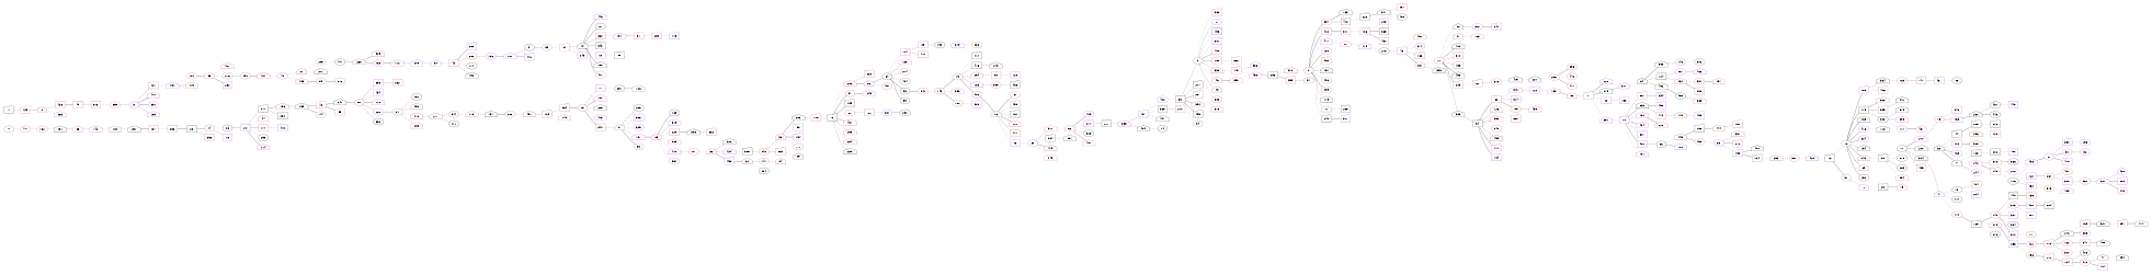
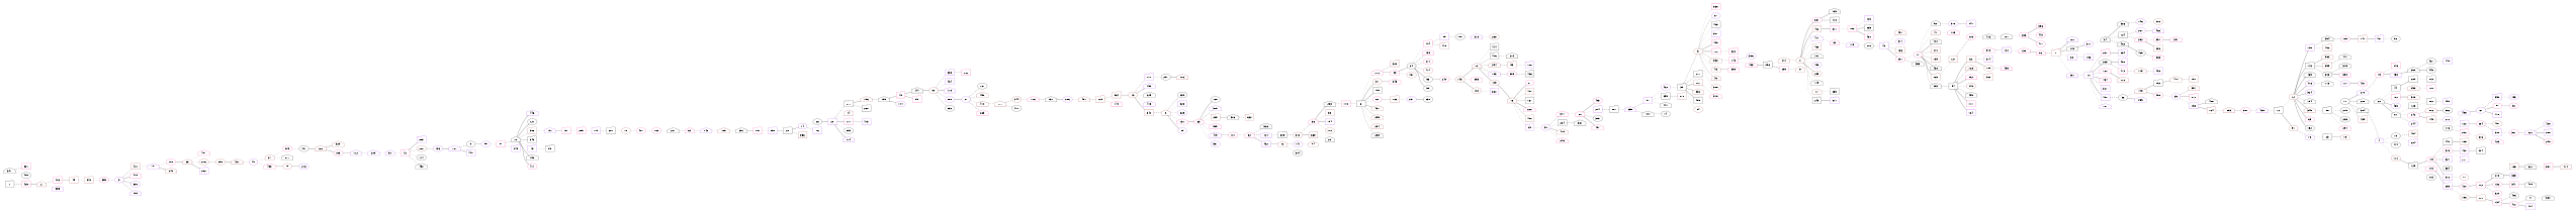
  graph {
    rankdir=LR
    node [color=black shape=house]
    edge [style=solid]
    445 [color=brown]
    192 [shape=folder]
    499 [color=deeppink shape=ellipse]
    470 [color=brown]
    35 [color=purple shape=ellipse]
    191 [color=brown shape=folder]
    448 [shape=folder]
    135 [color=brown shape=folder]
    149 [color=deeppink shape=ellipse]
    313 [color=deeppink shape=ellipse]
    327 [color=purple shape=folder]
    394 [shape=ellipse]
    372 [color=purple shape=folder]
    460 [color=purple shape=folder]
    201 [color=purple shape=folder]
    77 [color=brown shape=ellipse]
    204 [shape=folder]
    115 [color=purple shape=folder]
+   207 [shape=folder]
    70 [color=brown shape=ellipse]
    407 [color=deeppink shape=ellipse]
    397 [color=brown]
    272 [color=deeppink shape=folder]
    158 [color=purple shape=folder]
    408
    164 [color=brown shape=folder]
    446 [color=purple]
    18
    121 [shape=ellipse]
    382 [color=brown shape=folder]
    343 [shape=folder]
    73 [color=purple shape=folder]
    190
    417 [color=deeppink shape=ellipse]
    197 [color=purple]
    88 [shape=folder]
    71 [shape=ellipse]
    210 [color=purple]
    200
    384
    435 [color=brown shape=folder]
    75 [color=deeppink shape=ellipse]
    60
    4 [color=purple]
    346 [color=deeppink shape=folder]
    453 [color=purple]
    19 [shape=ellipse]
    494 [color=brown shape=folder]
    224 [color=purple shape=folder]
    293 [color=brown]
    69 [color=deeppink]
    281
    142 [color=purple]
    109 [color=brown]
    290
    387 [color=deeppink shape=ellipse]
    10 [color=purple shape=folder]
    237 [color=deeppink shape=folder]
    233
    160 [color=deeppink]
    464 [color=deeppink]
    307 [color=purple shape=folder]
    490 [color=purple shape=folder]
    181 [color=purple]
    334 [color=purple shape=folder]
    498 [color=purple shape=folder]
    472 [color=deeppink shape=folder]
    226 [color=brown]
    56 [shape=ellipse]
    425 [color=purple]
    467 [shape=ellipse]
    443 [shape=ellipse]
    44 [shape=folder]
    102 [color=deeppink shape=folder]
    463 [color=purple shape=ellipse]
    81
    72 [shape=folder]
    449 [color=purple shape=folder]
    7 [color=brown shape=folder]
    220 [color=purple]
    275
    38 [color=purple shape=folder]
    391 [color=purple]
    317 [color=purple shape=ellipse]
    193 [color=purple shape=folder]
    182 [color=deeppink shape=ellipse]
    12 [color=brown shape=ellipse]
    91 [color=brown shape=ellipse]
    105 [color=purple shape=folder]
    173 [shape=folder]
    469
    476 [color=purple shape=ellipse]
    324 [color=purple shape=ellipse]
    194
    349 [color=brown]
    65 [color=deeppink]
    152 [shape=ellipse]
    78 [color=purple]
    354
    486 [color=brown shape=folder]
    362 [color=brown]
    395 [color=brown shape=folder]
    303 [shape=ellipse]
    113
    98 [shape=folder]
    169 [color=deeppink shape=ellipse]
    289 [shape=folder]
    256 [color=brown]
    308 [color=brown]
    123 [shape=folder]
    242 [color=deeppink]
    244 [color=purple shape=ellipse]
    147 [color=brown shape=folder]
    213 [shape=folder]
    108 [color=deeppink shape=folder]
    461 [color=purple shape=folder]
    447
    375
    398 [color=deeppink]
    117 [color=purple shape=ellipse]
    54 [shape=folder]
    62 [color=brown shape=folder]
    126 [color=brown]
    392 [color=deeppink]
    348 [color=brown shape=ellipse]
    459
    111 [color=deeppink shape=folder]
    184 [color=purple shape=folder]
    378 [color=deeppink]
    314 [color=purple shape=folder]
    185 [color=brown shape=ellipse]
    360 [color=brown shape=folder]
    120 [color=purple shape=folder]
    439 [color=deeppink]
    141 [color=purple shape=ellipse]
    84 [color=brown]
    22 [color=brown]
    304 [shape=ellipse]
    139 [color=deeppink]
    32 [color=deeppink]
    326
    424 [color=purple]
    452 [color=purple shape=folder]
    305 [shape=folder]
    431 [color=deeppink shape=ellipse]
    86 [color=deeppink]
    63 [color=deeppink]
    168 [shape=ellipse]
    319 [color=purple]
    229 [color=brown shape=folder]
    n151 [color=deeppink label=989]
    419 [color=purple]
    351 [color=purple shape=ellipse]
    306
    101 [color=deeppink shape=ellipse]
    n156 [color=brown label=632 shape=folder]
    64
    8 [color=brown]
    239 [shape=ellipse]
    323 [color=purple shape=folder]
    325 [color=purple shape=ellipse]
    131 [color=deeppink]
    99 [color=purple shape=ellipse]
    386
    124 [shape=folder]
    482
    146 [color=purple shape=ellipse]
    267 [color=purple shape=ellipse]
    232 [color=deeppink]
    465 [shape=ellipse]
    29 [shape=folder]
    13 [color=brown shape=ellipse]
    171 [color=purple shape=folder]
    150 [color=purple]
    225
    413 [color=purple]
    340 [color=brown shape=folder]
    257 [shape=ellipse]
    106 [color=brown]
    302 [color=brown shape=ellipse]
    79 [color=brown]
    462 [color=purple]
    331 [color=deeppink shape=ellipse]
    298 [color=brown shape=folder]
    21 [color=purple shape=ellipse]
    167 [shape=ellipse]
    450 [color=brown]
    410 [color=brown]
    263 [color=deeppink]
    271 [color=brown]
    80 [color=brown shape=ellipse]
    333 [color=purple shape=folder]
    434 [color=purple shape=folder]
    118 [color=purple]
    280 [color=purple shape=ellipse]
    332 [shape=ellipse]
    262 [color=deeppink shape=folder]
    297 [color=deeppink]
    5 [color=brown shape=ellipse]
    368 [color=deeppink shape=folder]
    87 [color=purple shape=ellipse]
    493 [shape=folder]
    301 [color=purple shape=folder]
    488 [color=deeppink shape=folder]
    188 [color=deeppink shape=folder]
    338 [color=brown]
    46 [color=brown]
    49 [color=brown]
    388 [color=brown shape=ellipse]
    322 [color=deeppink shape=folder]
    148 [color=deeppink shape=folder]
    358 [color=deeppink]
    96 [shape=ellipse]
    30 [color=purple shape=ellipse]
    377 [color=deeppink]
    284 [shape=folder]
    479 [color=brown]
    246 [color=deeppink]
    66 [color=deeppink]
    367
    403 [color=deeppink shape=ellipse]
    214 [color=purple shape=folder]
    309 [shape=ellipse]
    487 [color=deeppink]
    287 [shape=folder]
    335 [color=purple]
    215 [shape=ellipse]
    265 [shape=ellipse]
    294 [color=deeppink]
    57 [color=purple shape=folder]
    404
    422 [color=purple shape=ellipse]
    339 [shape=folder]
    441
    74 [shape=ellipse]
    39 [shape=folder]
    217 [shape=folder]
    261 [color=brown shape=folder]
    352 [color=brown]
    455 [shape=folder]
    94 [color=brown shape=ellipse]
    318 [color=deeppink]
    270 [color=brown shape=folder]
    444 [shape=ellipse]
    110 [color=brown shape=ellipse]
    129 [shape=folder]
    279 [color=deeppink]
    273 [shape=ellipse]
    255 [color=purple shape=folder]
    336 [color=purple shape=ellipse]
    433 [color=deeppink]
    420 [color=deeppink shape=ellipse]
    156 [color=brown shape=ellipse]
    296 [shape=folder]
    172 [color=deeppink shape=folder]
    208 [color=brown shape=folder]
    278
    132 [color=deeppink shape=ellipse]
    320 [color=deeppink shape=ellipse]
    370 [color=brown]
    359 [color=deeppink shape=folder]
    165 [color=brown shape=folder]
    385 [color=purple shape=ellipse]
    347 [color=deeppink shape=folder]
    0 [color=brown shape=ellipse]
    37 [color=brown]
    342 [color=brown shape=ellipse]
    321
    337 [color=deeppink shape=ellipse]
    402 [color=brown shape=folder]
    411 [color=purple]
-   130 [color=purple shape=ellipse]
    468 [color=brown shape=folder]
    157
    496 [color=purple shape=ellipse]
    299 [color=brown shape=ellipse]
    179
    11 [color=brown]
    245 [shape=folder]
    16 [color=brown]
    61 [color=deeppink shape=ellipse]
    458 [color=brown shape=folder]
    161 [shape=folder]
    222 [color=deeppink]
    480 [color=brown shape=folder]
    23 [color=purple shape=folder]
    36 [color=deeppink]
    369 [color=brown shape=folder]
    357 [color=deeppink shape=folder]
    40 [color=purple shape=ellipse]
    27 [color=brown]
    483 [color=deeppink]
    205 [color=deeppink shape=ellipse]
    277
    85 [color=brown shape=ellipse]
    401 [shape=ellipse]
    427 [color=brown]
    33 [color=brown]
    481 [color=deeppink]
    276 [color=brown shape=ellipse]
    292 [color=purple shape=folder]
    250 [color=brown shape=ellipse]
    50 [color=purple]
    42 [color=deeppink shape=folder]
    269 [color=purple shape=folder]
    282 [color=brown shape=ellipse]
    174 [shape=ellipse]
    492
    136 [color=purple shape=ellipse]
    202 [shape=folder]
    376 [color=brown]
    145 [color=brown shape=folder]
    209 [color=purple]
    495 [color=purple shape=folder]
    268 [color=brown]
    329 [color=brown]
    133 [color=deeppink shape=ellipse]
    112 [color=purple]
    366 [shape=ellipse]
    212 [color=purple shape=ellipse]
    176 [shape=ellipse]
    31 [color=deeppink shape=folder]
    285 [color=deeppink shape=folder]
    9 [shape=ellipse]
    55 [color=purple shape=ellipse]
    51 [color=deeppink shape=folder]
    243 [color=purple shape=folder]
    100 [color=deeppink shape=ellipse]
    107 [color=purple]
    440 [color=purple shape=folder]
    456 [color=purple]
    122 [color=purple shape=folder]
    252 [color=deeppink shape=folder]
    151 [color=purple]
    249 [color=brown]
    67 [color=purple shape=ellipse]
    264 [color=deeppink shape=ellipse]
    316 [color=brown shape=ellipse]
    216 [color=purple shape=ellipse]
    350 [color=purple shape=folder]
    90 [color=deeppink shape=ellipse]
    478 [color=purple shape=folder]
    153 [color=purple shape=ellipse]
    92 [color=deeppink shape=ellipse]
    421 [color=brown shape=folder]
    48 [color=deeppink shape=folder]
    155
    144 [color=purple shape=ellipse]
    247
    95 [color=deeppink shape=folder]
    344 [color=brown shape=ellipse]
    471 [shape=ellipse]
    116 [color=deeppink]
    137
    363 [color=deeppink]
    14 [color=purple shape=ellipse]
    26 [shape=ellipse]
    76 [color=purple shape=folder]
    20 [color=purple shape=folder]
    211 [shape=folder]
    24 [color=brown]
    177 [color=deeppink shape=folder]
    253 [shape=ellipse]
    114 [color=purple]
    17 [color=deeppink shape=ellipse]
    52
    41 [color=brown]
    400
    310 [color=brown shape=folder]
    159 [color=brown shape=folder]
    438
    223 [color=brown shape=folder]
    383
    312 [color=purple shape=ellipse]
    103 [color=deeppink]
    127 [color=brown shape=folder]
    241 [color=purple shape=folder]
    15 [color=brown]
    414 [shape=folder]
    416 [shape=folder]
    254 [color=brown]
    183 [color=purple]
    409 [color=brown shape=ellipse]
    219
    93 [color=brown shape=folder]
    389 [color=deeppink shape=ellipse]
    286 [color=purple shape=ellipse]
    451 [color=brown]
    125 [color=brown shape=folder]
    364 [color=brown shape=folder]
    140 [color=deeppink]
    196 [color=brown]
    260 [shape=folder]
    473 [color=purple shape=folder]
    128 [color=purple shape=folder]
    119 [color=brown]
    466 [shape=folder]
    436 [color=purple shape=folder]
    143 [color=brown shape=ellipse]
    353 [color=deeppink]
    180 [color=brown shape=ellipse]
    380 [color=purple shape=folder]
    315 [color=deeppink shape=ellipse]
    43 [color=purple shape=folder]
    491 [color=brown]
    374 [color=purple shape=ellipse]
    166 [color=brown shape=folder]
    291 [color=deeppink shape=ellipse]
    393
    415
    28 [shape=folder]
    356 [color=brown shape=folder]
    221
    34 [shape=ellipse]
    104 [color=deeppink shape=folder]
    138 [color=deeppink]
    274 [color=deeppink shape=ellipse]
    484 [color=brown shape=ellipse]
    53 [shape=ellipse]
    59 [shape=ellipse]
    89 [color=purple shape=folder]
    475 [color=brown shape=folder]
    240 [color=deeppink shape=ellipse]
    198 [shape=ellipse]
    236 [color=deeppink shape=ellipse]
    266 [color=purple]
    379 [color=purple]
    396 [color=deeppink shape=ellipse]
    442 [color=deeppink shape=ellipse]
    477 [color=deeppink shape=ellipse]
    163
    418 [shape=folder]
-   228 [shape=folder]
    238 [color=brown shape=ellipse]
    3 [color=purple shape=ellipse]
    405 [color=deeppink]
    390 [color=purple shape=ellipse]
    199 [color=purple]
    474 [color=brown]
    485
    134 [color=deeppink shape=folder]
    406 [shape=ellipse]
    412 [color=deeppink shape=ellipse]
    47
    454 [color=purple shape=folder]
    45 [color=brown shape=folder]
    373 [color=brown shape=folder]
    399 [color=deeppink shape=ellipse]
    330
    429 [color=deeppink shape=folder]
    2 [color=brown]
    426 [color=deeppink shape=folder]
    355 [color=purple]
    1 [shape=folder]
    311 [color=deeppink shape=folder]
    82 [color=deeppink]
    259 [shape=folder]
    371 [color=purple shape=folder]
    186 [color=deeppink shape=folder]
    203 [color=purple shape=folder]
    365 [shape=folder]
    430 [color=deeppink shape=folder]
    497 [color=brown shape=ellipse]
    300 [color=purple shape=folder]
    361 [color=deeppink shape=ellipse]
    175 [color=purple]
    227 [color=purple]
    423 [color=deeppink]
    428 [color=purple shape=ellipse]
    288 [color=purple shape=folder]
    248 [color=deeppink shape=ellipse]
    218 [shape=ellipse]
    251
    187 [color=deeppink shape=folder]
    258 [color=purple shape=folder]
    283
    58 [color=brown shape=folder]
    154 [color=purple shape=folder]
    170 [color=brown shape=ellipse]
    25
    341
    178 [color=deeppink shape=folder]
    381 [color=deeppink shape=folder]
    489 [shape=ellipse]
    6 [shape=folder]
    206 [color=deeppink]
    328 [color=brown shape=folder]
    83 [color=deeppink]
    457 [color=brown shape=ellipse]
    97 [color=brown shape=ellipse]
    195 [shape=folder]
    68 [color=deeppink shape=ellipse]
    437 [color=brown]
    295 [color=brown]
    234 [color=brown]
    235
    345 [color=deeppink]
    162 [color=brown shape=folder]
    231 [color=purple shape=ellipse]
    230 [shape=ellipse]
    445 -- 192
    445 -- 499
    192 -- 470
    499 -- 35 [style=dotted]
    470 -- 191 [style=dashed]
    35 -- 397 [style=dashed]
    35 -- 272
    35 -- 158 [style=dotted]
    448 -- 135
    149 -- 448 [style=dashed]
    149 -- 313 [style=dotted]
    149 -- 327
    149 -- 394 [style=dotted]
    149 -- 372
    313 -- 460
    313 -- 201 [style=dotted]
    372 -- 77 [style=dotted]
    460 -- 204
+   115 -- 207 [style=dashed]
+   207 -- 70 [style=dotted]
    70 -- 407 [style=dotted]
    407 -- 182 [style=dotted]
    158 -- 408
    158 -- 164
    164 -- 293 [style=dotted]
    18 -- 446
    18 -- 121
    18 -- 382 [style=dashed]
    18 -- 343
    18 -- 73 [style=dotted]
    18 -- 190
    18 -- 417
    382 -- 197 [style=dotted]
    73 -- 88 [style=dotted]
    197 -- 31
    71 -- 210
    71 -- 200
    71 -- 384 [style=dashed]
    71 -- 435 [style=dashed]
    210 -- 75 [style=dashed]
    200 -- 60 [style=dotted]
    384 -- 4 [style=dashed]
    75 -- 346 [style=dotted]
    75 -- 453
    60 -- 44 [style=dotted]
    60 -- 102 [style=dotted]
    60 -- 463
    60 -- 81
    4 -- 19 [style=dotted]
    4 -- 444 [style=dotted]
    4 -- 110 [style=dotted]
    453 -- 290
    19 -- 494 [style=dashed]
    19 -- 224 [style=dotted]
    293 -- 387 [style=dashed]
    69 -- 142 [style=dashed]
    281 -- 69 [style=dashed]
    142 -- 109 [style=dotted]
    109 -- 251 [style=dotted]
    290 -- 467 [style=dashed]
    290 -- 443
    387 -- 425 [style=dotted]
    10 -- 237 [style=dashed]
    10 -- 233
    10 -- 160 [style=dashed]
    10 -- 464
    10 -- 307 [style=dashed]
    10 -- 490
    10 -- 181 [style=dotted]
    237 -- 334
    233 -- 498
    233 -- 472 [style=dashed]
    160 -- 226
    490 -- 56 [style=dashed]
    472 -- 119 [style=dashed]
    56 -- 445 [style=dotted]
    56 -- 266
    425 -- 72 [style=dotted]
    467 -- 449 [style=dotted]
    44 -- 289
    44 -- 256 [style=dotted]
    102 -- 308
    81 -- 123 [style=dotted]
    81 -- 242 [style=dotted]
    81 -- 244 [style=dashed]
    72 -- 12 [style=dotted]
    72 -- 91
    7 -- 220
    7 -- 275
    7 -- 38 [style=dotted]
    7 -- 391 [style=dotted]
    275 -- 317
    38 -- 193 [style=dashed]
    391 -- 10 [style=dotted]
    317 -- 64 [style=dotted]
    182 -- 281 [style=dotted]
    12 -- 105
    12 -- 173
    12 -- 469
    12 -- 476
    12 -- 324
    12 -- 194 [style=dashed]
    12 -- 349
    12 -- 65
    12 -- 152
    91 -- 78 [style=dashed]
    105 -- 354 [style=dashed]
    105 -- 486 [style=dotted]
    173 -- 362
    173 -- 395
    173 -- 303 [style=dashed]
    476 -- 113 [style=dotted]
    349 -- 98 [style=dotted]
    78 -- 29 [style=dotted]
    354 -- 169 [style=dashed]
    395 -- 447 [style=dashed]
    303 -- 375 [style=dashed]
    303 -- 398
    303 -- 117 [style=dotted]
    98 -- 71 [style=dotted]
    98 -- 215 [style=dotted]
    98 -- 265 [style=dashed]
    98 -- 294 [style=dotted]
    169 -- 147
    289 -- 213 [style=dotted]
    256 -- 108 [style=dotted]
    123 -- 202 [style=dotted]
    242 -- 376 [style=dashed]
    242 -- 145
    147 -- 461
    461 -- 96 [style=dotted]
    117 -- 431
    54 -- 62
    54 -- 126 [style=dashed]
    54 -- 392
    54 -- 348 [style=dotted]
    54 -- 459 [style=dashed]
    54 -- 111
    54 -- 184
    62 -- 378 [style=dotted]
    62 -- 314 [style=dashed]
    62 -- 185
    126 -- 360 [style=dotted]
    378 -- 120 [style=dashed]
    185 -- 439 [style=dashed]
    120 -- 139 [style=dotted]
    141 -- 84 [style=dotted]
    22 -- 141 [style=dashed]
    22 -- 304 [style=dotted]
    139 -- 86
    32 -- 326 [style=dashed]
    32 -- 424 [style=dashed]
    32 -- 452
    424 -- 305 [style=dotted]
    452 -- 22
    305 -- 342 [style=dashed]
    86 -- 7 [style=dashed]
    63 -- 168
    63 -- 319 [style=dashed]
    63 -- 229 [style=dotted]
    63 -- n151 [style=dotted]
    63 -- 419 [style=dotted]
    63 -- 351 [style=dotted]
    229 -- 306
    419 -- 101 [style=dashed]
    306 -- n156 [style=dashed]
    101 -- 32 [style=dotted]
    64 -- 386
    64 -- 124 [style=dashed]
    64 -- 482 [style=dashed]
    8 -- 239 [style=dashed]
    8 -- 323 [style=dotted]
    8 -- 325 [style=dotted]
    8 -- 131 [style=dotted]
    8 -- 99
    131 -- 63
    386 -- 146 [style=dashed]
    124 -- 267 [style=dashed]
    124 -- 232 [style=dashed]
    482 -- 465
    146 -- 302 [style=dotted]
    267 -- 462
    232 -- 331 [style=dotted]
    232 -- 298
    465 -- 363 [style=dashed]
    29 -- 79
    13 -- 171 [style=dashed]
    13 -- 150
    13 -- 225 [style=dotted]
    13 -- 413 [style=dotted]
    13 -- 340
    171 -- 257 [style=dotted]
    340 -- 8 [style=dashed]
    257 -- 106
    331 -- 297
    21 -- 167 [style=dashed]
    21 -- 450 [style=dashed]
    21 -- 410 [style=dotted]
    21 -- 263 [style=dashed]
    410 -- 271 [style=dashed]
    271 -- 344 [style=dashed]
    271 -- 471 [style=dashed]
    80 -- 333 [style=dashed]
    80 -- 434 [style=dotted]
    80 -- 118
    80 -- 280 [style=dashed]
    80 -- 332 [style=dashed]
    333 -- 262 [style=dashed]
    280 -- 21
    5 -- 368 [style=dotted]
    5 -- 87 [style=dashed]
    5 -- 493 [style=dotted]
    5 -- 301 [style=dotted]
    5 -- 488
    5 -- 188
    5 -- 338 [style=dashed]
    5 -- 46 [style=dotted]
    5 -- 49 [style=dashed]
    5 -- 388 [style=dotted]
    188 -- 322 [style=dotted]
    338 -- 148 [style=dotted]
    46 -- 358
    148 -- 336 [style=dashed]
    148 -- 433 [style=dotted]
    30 -- 377 [style=dashed]
    30 -- 284 [style=dotted]
    30 -- 479
    30 -- 246 [style=dotted]
    377 -- 66 [style=dotted]
    284 -- 367 [style=dashed]
    66 -- 403
    66 -- 214 [style=dotted]
    66 -- 309 [style=dashed]
    66 -- 487
    214 -- 287 [style=dashed]
    287 -- 335 [style=dotted]
    335 -- 57 [style=dashed]
    335 -- 404 [style=dashed]
    57 -- 422 [style=dotted]
    57 -- 339 [style=dotted]
    57 -- 441 [style=dotted]
    404 -- 74 [style=dashed]
    422 -- 39 [style=dotted]
    339 -- 270 [style=dashed]
    39 -- 5 [style=dashed]
    39 -- 217 [style=dashed]
    39 -- 261
    39 -- 352
    39 -- 455
    39 -- 94 [style=dotted]
    261 -- 318 [style=dotted]
    110 -- 129
    129 -- 149
    129 -- 279 [style=dotted]
    129 -- 273 [style=dotted]
    279 -- 255
    255 -- 420
    255 -- 156 [style=dotted]
    433 -- 296
    420 -- 172
    156 -- 208
    296 -- 370 [style=dotted]
    296 -- 359
    172 -- 278
    172 -- 132
    172 -- 320 [style=dashed]
    208 -- 134
    278 -- 165 [style=dotted]
    278 -- 385
    132 -- 347
    370 -- 0 [style=dotted]
    359 -- 37 [style=dashed]
    165 -- 321
    347 -- 485
    0 -- 337
    0 -- 402
    0 -- 411 [style=dotted]
-   0 -- 130
    0 -- 468 [style=dotted]
    0 -- 157 [style=dashed]
    0 -- 496 [style=dotted]
    0 -- 299
    0 -- 179 [style=dotted]
    0 -- 11 [style=dotted]
    0 -- 245 [style=dotted]
    342 -- 36 [style=dashed]
    342 -- 369
    321 -- 357 [style=dotted]
    337 -- 163
    337 -- 418
    402 -- 311
    411 -- 82 [style=dotted]
    11 -- 259 [style=dotted]
    245 -- 371
    16 -- 61
    16 -- 458 [style=dotted]
    16 -- 161 [style=dashed]
    16 -- 222
    16 -- 480 [style=dashed]
    16 -- 23 [style=dotted]
    23 -- 30 [style=dotted]
    36 -- 283
    36 -- 58 [style=dotted]
    36 -- 154
    36 -- 170 [style=dotted]
    369 -- 25 [style=dotted]
    357 -- 474
    40 -- 27 [style=dotted]
    40 -- 483 [style=dotted]
    27 -- 205 [style=dotted]
    27 -- 277 [style=dotted]
    483 -- 85
    205 -- 401 [style=dotted]
    85 -- 216
    401 -- 268
    427 -- 40 [style=dotted]
    33 -- 481 [style=dotted]
    33 -- 276 [style=dotted]
    33 -- 292
    276 -- 250 [style=dashed]
    250 -- 427
    50 -- 42 [style=dotted]
    42 -- 269
    42 -- 282 [style=dashed]
    42 -- 174 [style=dotted]
    42 -- 492 [style=dashed]
    282 -- 136 [style=dashed]
    136 -- 107
    202 -- 495 [style=dashed]
    376 -- 366
    145 -- 212 [style=dotted]
    145 -- 176 [style=dotted]
    209 -- 50 [style=dotted]
    268 -- 329
    268 -- 133
    133 -- 112
    112 -- 209 [style=dashed]
    176 -- 456 [style=dotted]
    176 -- 122 [style=dotted]
    176 -- 252 [style=dashed]
    31 -- 285 [style=dotted]
    285 -- 115 [style=dotted]
    9 -- 55
    55 -- 51 [style=dotted]
    51 -- 18 [style=dashed]
    51 -- 243 [style=dotted]
    100 -- 33
    107 -- 9 [style=dashed]
    107 -- 440
    456 -- 67
    122 -- 264
    252 -- 316 [style=dotted]
    151 -- 100 [style=dotted]
    151 -- 249
    67 -- 350 [style=dashed]
    67 -- 90
    67 -- 478
    264 -- 497 [style=dashed]
    264 -- 300 [style=dashed]
    316 -- 423 [style=dotted]
    350 -- 153 [style=dotted]
    90 -- 92 [style=dashed]
    421 -- 151 [style=dotted]
    48 -- 247
    48 -- 95
    155 -- 48
    155 -- 144
    247 -- 80
    344 -- 116 [style=dotted]
    116 -- 137 [style=dashed]
    137 -- 286
    14 -- 26 [style=dotted]
    14 -- 76 [style=dashed]
    26 -- 20
    20 -- 211 [style=dashed]
    20 -- 24 [style=dotted]
    20 -- 177
    20 -- 253 [style=dotted]
    20 -- 114
    211 -- 196
    211 -- 260 [style=dashed]
    177 -- 473 [style=dashed]
    17 -- 52 [style=dotted]
    17 -- 41 [style=dotted]
    17 -- 400
    17 -- 310 [style=dashed]
    17 -- 159 [style=dashed]
    17 -- 438
    17 -- 223
    17 -- 383 [style=dashed]
    52 -- 312 [style=dashed]
    41 -- 103 [style=dotted]
    223 -- 127 [style=dotted]
    383 -- 54 [style=dashed]
    312 -- 241
    127 -- 315 [style=dashed]
    15 -- 414 [style=dotted]
    15 -- 416 [style=dashed]
    15 -- 254 [style=dashed]
    15 -- 183 [style=dashed]
    15 -- 409
    416 -- 219 [style=dashed]
    254 -- 93 [style=dashed]
    183 -- 389 [style=dashed]
    409 -- 16
    93 -- 128 [style=dotted]
    389 -- 466 [style=dashed]
    286 -- 451 [style=dotted]
    451 -- 125 [style=dashed]
    125 -- 364 [style=dashed]
    125 -- 140 [style=dotted]
    364 -- 13
    196 -- 155 [style=dashed]
    119 -- 436 [style=dashed]
    143 -- 15
    143 -- 353 [style=dotted]
    143 -- 180
    180 -- 380 [style=dotted]
    315 -- 415 [style=dotted]
    43 -- 491 [style=dotted]
    43 -- 374 [style=dotted]
    43 -- 166 [style=dashed]
    43 -- 291
    291 -- 17 [style=dotted]
    291 -- 393 [style=dashed]
    415 -- 221 [style=dotted]
    28 -- 14
    28 -- 356 [style=dashed]
    221 -- 236 [style=dotted]
    34 -- 104 [style=dotted]
    34 -- 138 [style=dashed]
    34 -- 274 [style=dashed]
    34 -- 484 [style=dashed]
    34 -- 53
    34 -- 59
    104 -- 89 [style=dashed]
    104 -- 475 [style=dashed]
    53 -- 240
    89 -- 198 [style=dashed]
    240 -- 143 [style=dotted]
    198 -- 379 [style=dotted]
    236 -- 396
    236 -- 442 [style=dotted]
    236 -- 477
    379 -- 238 [style=dotted]
-   418 -- 228 [style=dotted]
-   228 -- 341
    3 -- 421 [style=dashed]
    3 -- 405
    3 -- 390
    3 -- 199 [style=dashed]
    134 -- 406 [style=dashed]
    134 -- 412
    412 -- 47 [style=dashed]
    412 -- 454
    47 -- 330 [style=dotted]
    45 -- 373 [style=dashed]
    373 -- 399 [style=dotted]
    399 -- 3 [style=dashed]
    429 -- 2
    2 -- 426 [style=dashed]
    2 -- 355 [style=dotted]
    426 -- 45
    1 -- 429 [style=dashed]
    311 -- 186 [style=dotted]
    82 -- 175 [style=dotted]
    186 -- 203 [style=dotted]
    186 -- 365
    186 -- 430
    300 -- 361 [style=dotted]
    361 -- 227 [style=dashed]
    175 -- 218 [style=dotted]
    227 -- 428 [style=dashed]
    227 -- 288
    227 -- 248
    218 -- 43 [style=dashed]
    251 -- 187
    187 -- 258 [style=dotted]
    258 -- 28
    283 -- 178 [style=dashed]
    341 -- 381 [style=dashed]
    341 -- 489 [style=dotted]
    178 -- 6 [style=dashed]
    6 -- 206 [style=dotted]
    6 -- 97
    6 -- 195
    6 -- 68 [style=dotted]
    6 -- 437
    6 -- 295 [style=dashed]
    6 -- 234 [style=dotted]
    6 -- 235 [style=dashed]
    206 -- 328 [style=dashed]
    206 -- 83
    83 -- 34
    83 -- 457 [style=dotted]
    97 -- 345
    68 -- 162 [style=dashed]
    162 -- 231 [style=dotted]
    231 -- 230
  }
